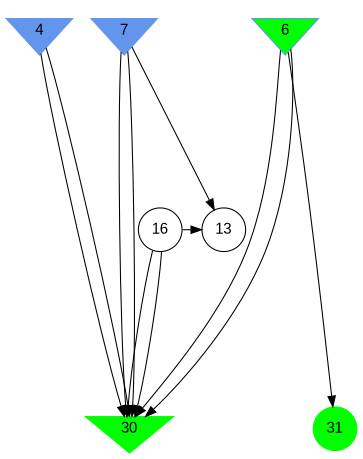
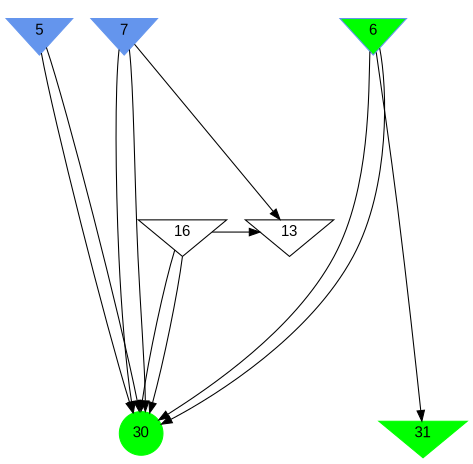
  digraph {
    fontname="Liberation Sans"
    ranksep=2.0
    node [color=cornflowerblue fontname="Liberation Sans" shape=circle style=filled]
    edge [fontname="Liberation Sans"]
-   4 [shape=invtriangle]
+   4 [shape=invtriangle label=5]
    6 [fillcolor=green shape=invtriangle]
    7 [shape=invtriangle]
-   13 [color=black style=""]
-   16 [color=black style=""]
-   30 [color=green shape=invtriangle]
-   31 [color=green]
+   13 [color=black shape=invtriangle style=""]
+   16 [color=black shape=invtriangle style=""]
+   30 [color=green]
+   31 [color=green shape=invtriangle]
    subgraph sub_1 {
      rank=same
      4
      6
      7
    }
    subgraph sub_2 {
      rank=same
      13
      16
    }
    subgraph sub_3 {
      rank=same
      30
      31
    }
    4 -> 30
    4 -> 30
    6 -> 30
    6 -> 30
    6 -> 31
    7 -> 13
    7 -> 30
    7 -> 30
    16 -> 13
    16 -> 30
    16 -> 30
  }
